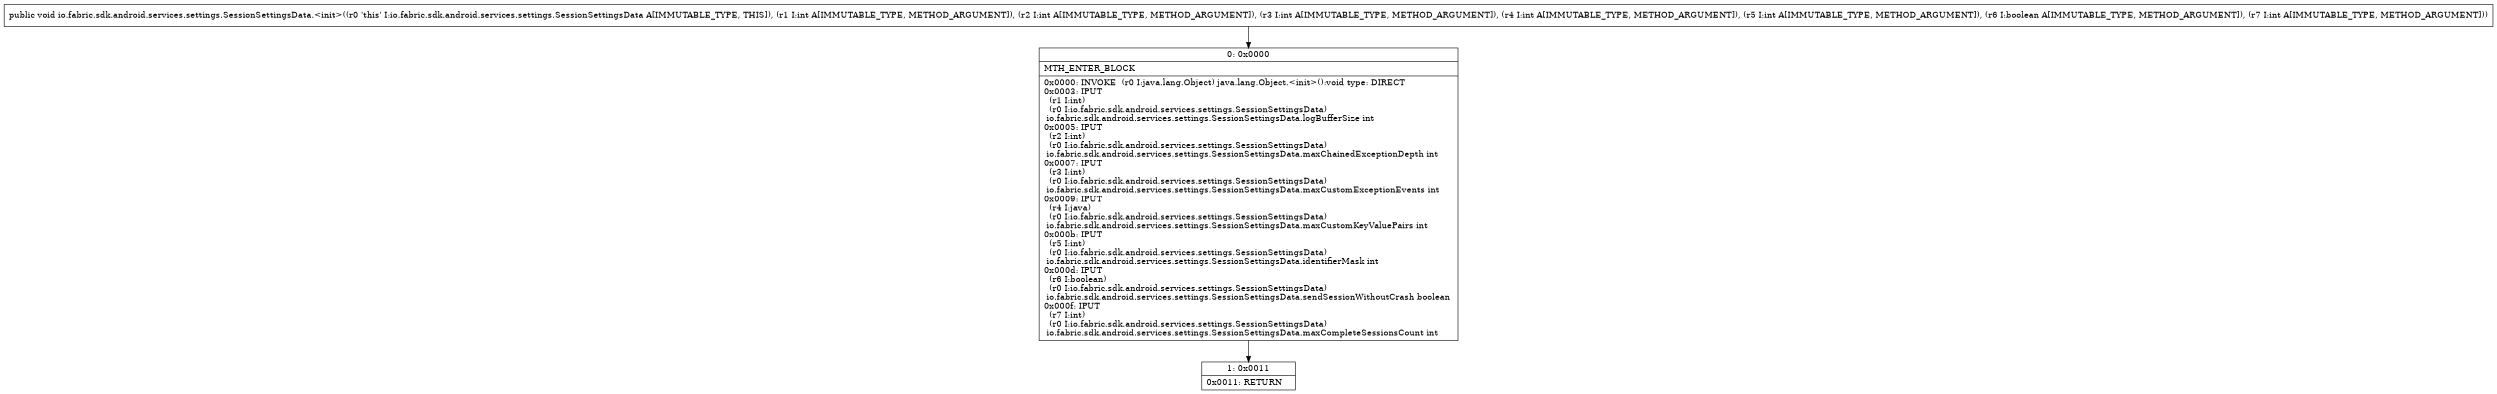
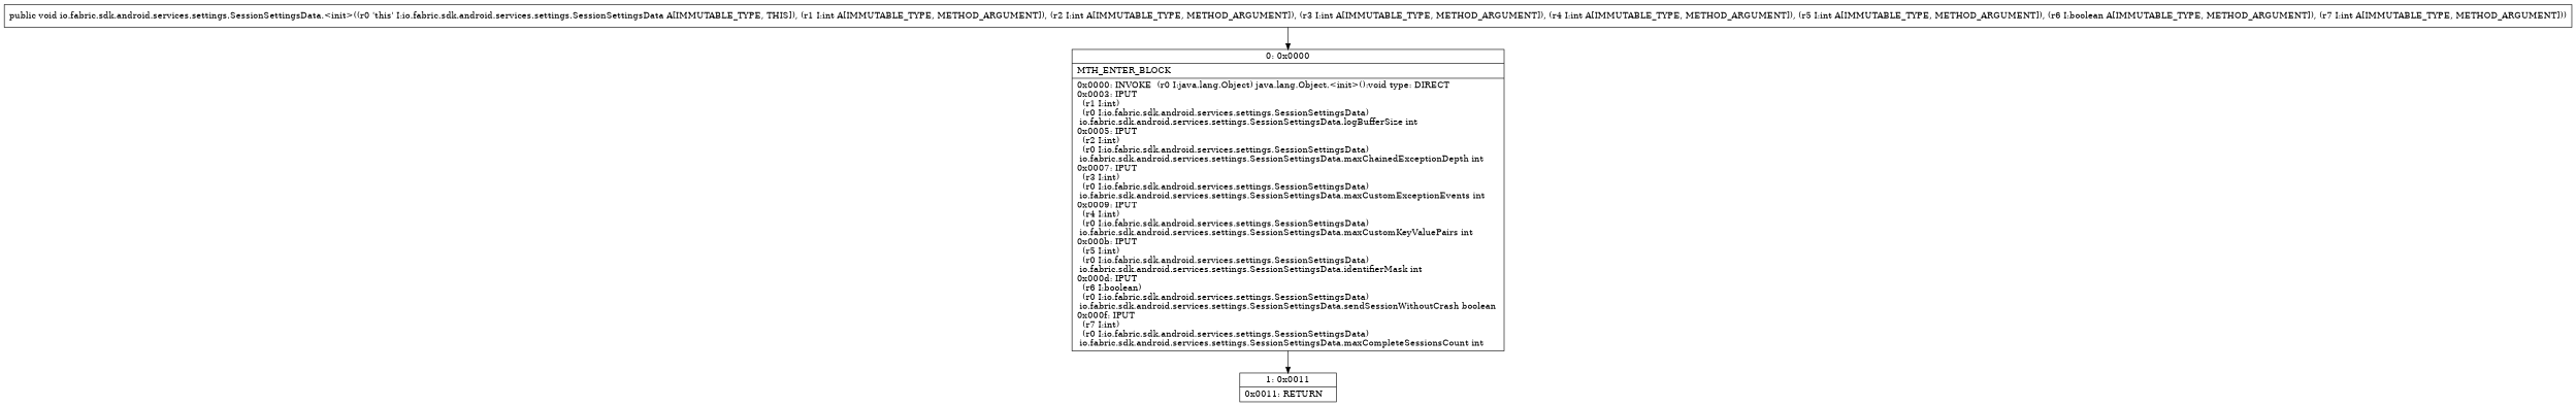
  digraph {
    node [shape=record]
-   n1 [label="{0\:\ 0x0000|MTH_ENTER_BLOCK\l|0x0000: INVOKE  (r0 I:java.lang.Object) java.lang.Object.\<init\>():void type: DIRECT \l0x0003: IPUT  \l  (r1 I:int)\l  (r0 I:io.fabric.sdk.android.services.settings.SessionSettingsData)\l io.fabric.sdk.android.services.settings.SessionSettingsData.logBufferSize int \l0x0005: IPUT  \l  (r2 I:int)\l  (r0 I:io.fabric.sdk.android.services.settings.SessionSettingsData)\l io.fabric.sdk.android.services.settings.SessionSettingsData.maxChainedExceptionDepth int \l0x0007: IPUT  \l  (r3 I:int)\l  (r0 I:io.fabric.sdk.android.services.settings.SessionSettingsData)\l io.fabric.sdk.android.services.settings.SessionSettingsData.maxCustomExceptionEvents int \l0x0009: IPUT  \l  (r4 I:java)\l  (r0 I:io.fabric.sdk.android.services.settings.SessionSettingsData)\l io.fabric.sdk.android.services.settings.SessionSettingsData.maxCustomKeyValuePairs int \l0x000b: IPUT  \l  (r5 I:int)\l  (r0 I:io.fabric.sdk.android.services.settings.SessionSettingsData)\l io.fabric.sdk.android.services.settings.SessionSettingsData.identifierMask int \l0x000d: IPUT  \l  (r6 I:boolean)\l  (r0 I:io.fabric.sdk.android.services.settings.SessionSettingsData)\l io.fabric.sdk.android.services.settings.SessionSettingsData.sendSessionWithoutCrash boolean \l0x000f: IPUT  \l  (r7 I:int)\l  (r0 I:io.fabric.sdk.android.services.settings.SessionSettingsData)\l io.fabric.sdk.android.services.settings.SessionSettingsData.maxCompleteSessionsCount int \l}"]
+   n1 [label="{0\:\ 0x0000|MTH_ENTER_BLOCK\l|0x0000: INVOKE  (r0 I:java.lang.Object) java.lang.Object.\<init\>():void type: DIRECT \l0x0003: IPUT  \l  (r1 I:int)\l  (r0 I:io.fabric.sdk.android.services.settings.SessionSettingsData)\l io.fabric.sdk.android.services.settings.SessionSettingsData.logBufferSize int \l0x0005: IPUT  \l  (r2 I:int)\l  (r0 I:io.fabric.sdk.android.services.settings.SessionSettingsData)\l io.fabric.sdk.android.services.settings.SessionSettingsData.maxChainedExceptionDepth int \l0x0007: IPUT  \l  (r3 I:int)\l  (r0 I:io.fabric.sdk.android.services.settings.SessionSettingsData)\l io.fabric.sdk.android.services.settings.SessionSettingsData.maxCustomExceptionEvents int \l0x0009: IPUT  \l  (r4 I:int)\l  (r0 I:io.fabric.sdk.android.services.settings.SessionSettingsData)\l io.fabric.sdk.android.services.settings.SessionSettingsData.maxCustomKeyValuePairs int \l0x000b: IPUT  \l  (r5 I:int)\l  (r0 I:io.fabric.sdk.android.services.settings.SessionSettingsData)\l io.fabric.sdk.android.services.settings.SessionSettingsData.identifierMask int \l0x000d: IPUT  \l  (r6 I:boolean)\l  (r0 I:io.fabric.sdk.android.services.settings.SessionSettingsData)\l io.fabric.sdk.android.services.settings.SessionSettingsData.sendSessionWithoutCrash boolean \l0x000f: IPUT  \l  (r7 I:int)\l  (r0 I:io.fabric.sdk.android.services.settings.SessionSettingsData)\l io.fabric.sdk.android.services.settings.SessionSettingsData.maxCompleteSessionsCount int \l}"]
    n2 [label="{1\:\ 0x0011|0x0011: RETURN   \l}"]
    n3 [label="{public void io.fabric.sdk.android.services.settings.SessionSettingsData.\<init\>((r0 'this' I:io.fabric.sdk.android.services.settings.SessionSettingsData A[IMMUTABLE_TYPE, THIS]), (r1 I:int A[IMMUTABLE_TYPE, METHOD_ARGUMENT]), (r2 I:int A[IMMUTABLE_TYPE, METHOD_ARGUMENT]), (r3 I:int A[IMMUTABLE_TYPE, METHOD_ARGUMENT]), (r4 I:int A[IMMUTABLE_TYPE, METHOD_ARGUMENT]), (r5 I:int A[IMMUTABLE_TYPE, METHOD_ARGUMENT]), (r6 I:boolean A[IMMUTABLE_TYPE, METHOD_ARGUMENT]), (r7 I:int A[IMMUTABLE_TYPE, METHOD_ARGUMENT])) }"]
    n1 -> n2
    n3 -> n1
  }
